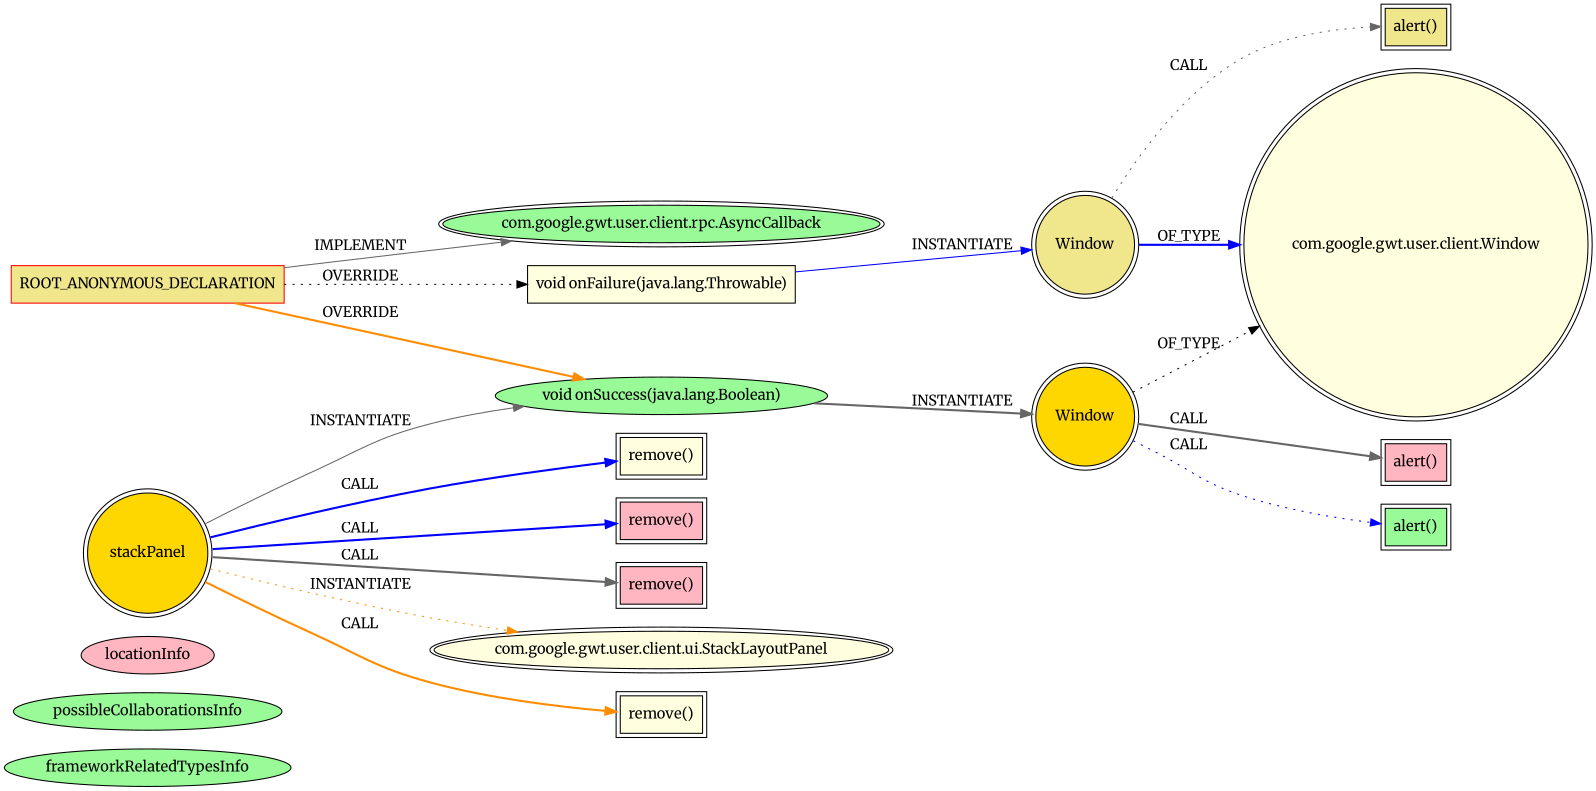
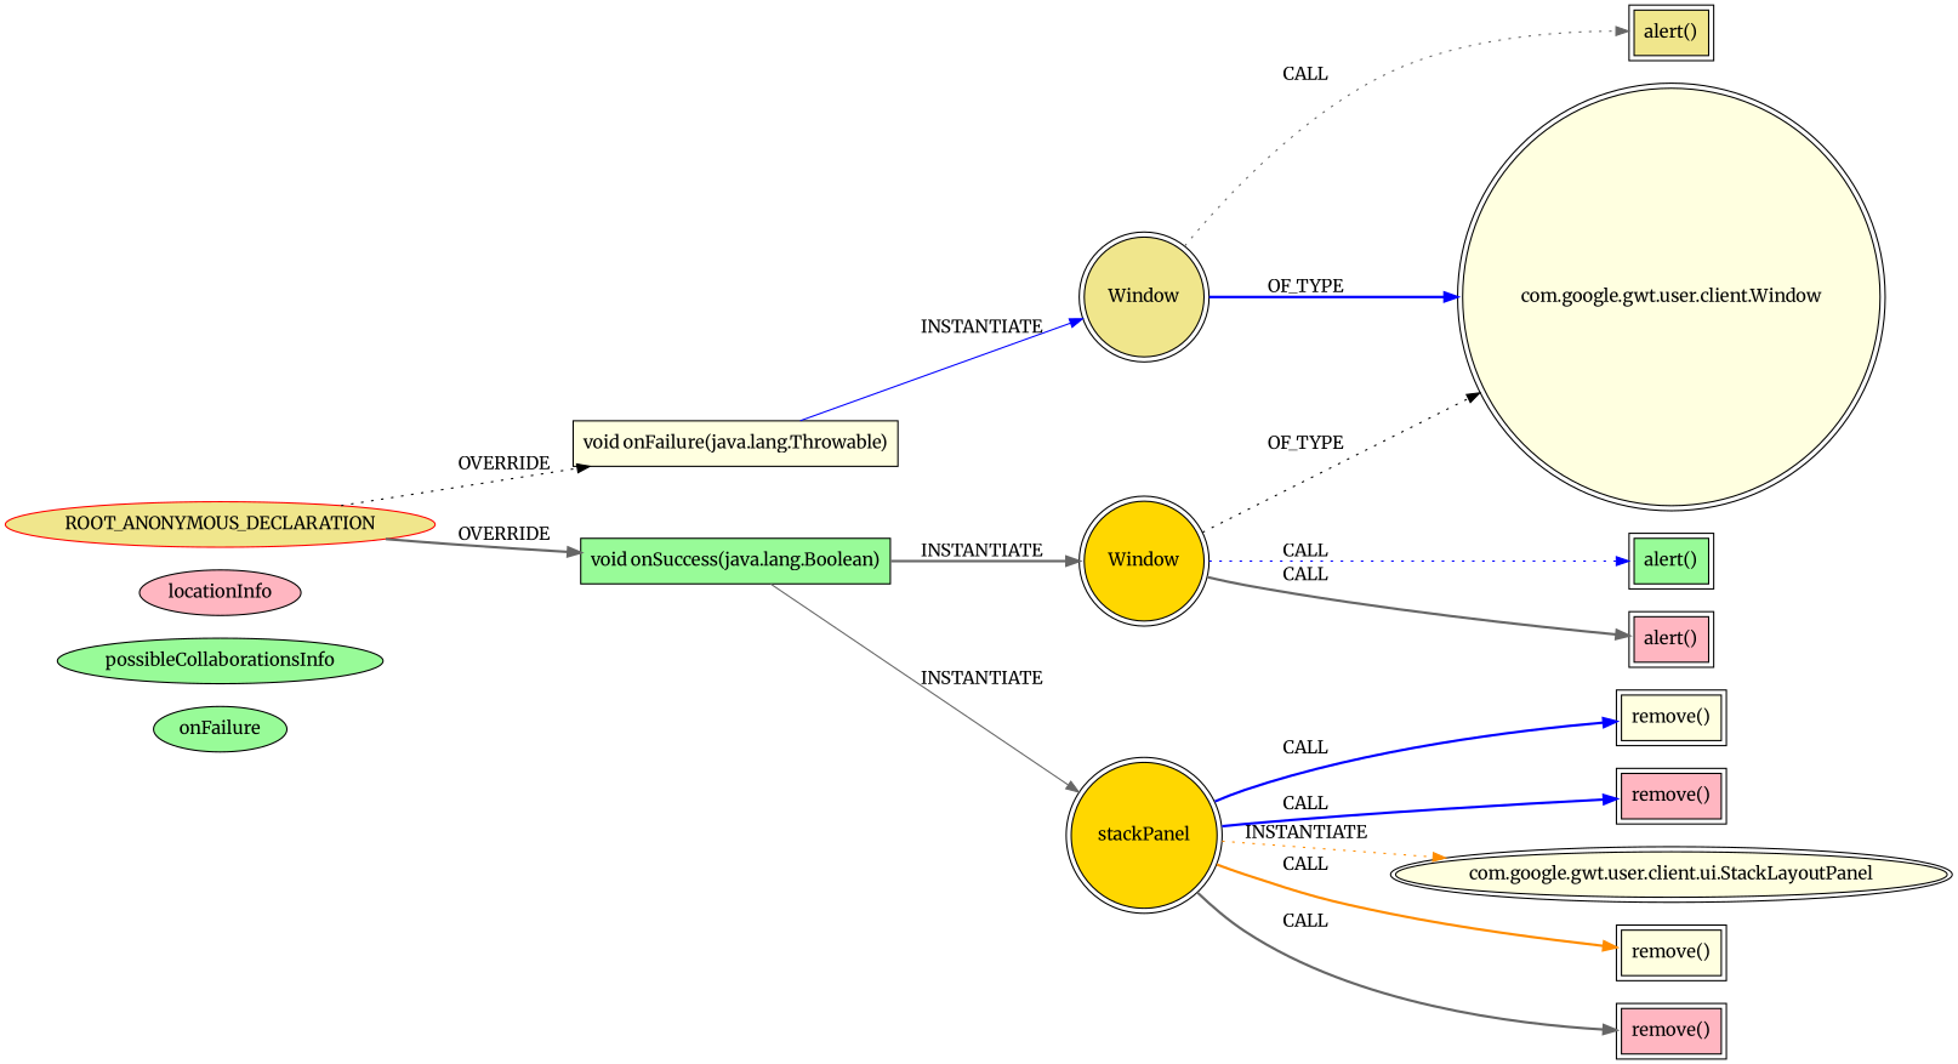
  digraph {
    fontname=Merriweather
    rankdir=LR
    node [fillcolor=palegreen fontname=Merriweather style=filled isFrameworkType=true vertexType=INSIDE_CALL peripheries=2 shape=box]
    edge [color=gray40 fontname=Merriweather style=bold]
-   frameworkRelatedTypesInfo [0="com.google.gwt.user.client.rpc.AsyncCallback" isFrameworkType="" vertexType="" peripheries="" shape=""]
+   frameworkRelatedTypesInfo [0="com.google.gwt.user.client.rpc.AsyncCallback" label=onFailure isFrameworkType="" vertexType="" peripheries="" shape=""]
    possibleCollaborationsInfo [isFrameworkType="" vertexType="" peripheries="" shape=""]
    locationInfo [contextSignature="void execute(sources.client.model.Salle)" filePath="/MainMain-ChatCafeine/ChatCafeine-master/ChatCafeine/src/sources/client/vue/administration/AdminPanel.java" fillcolor=lightpink graphId=208 projectName="MainMain-ChatCafeine" isFrameworkType="" vertexType="" peripheries="" shape=""]
-   n4 [color=red fillcolor=khaki isFrameworkType=false label=ROOT_ANONYMOUS_DECLARATION vertexType=ROOT_ANONYMOUS_DECLARATION peripheries=""]
-   n5 [label="com.google.gwt.user.client.rpc.AsyncCallback" vertexType=FRAMEWORK_INTERFACE_TYPE shape=""]
+   n4 [color=red fillcolor=khaki isFrameworkType=false label=ROOT_ANONYMOUS_DECLARATION vertexType=ROOT_ANONYMOUS_DECLARATION peripheries="" shape=""]
    n6 [fillcolor=lightyellow isFrameworkType=false label="void onFailure(java.lang.Throwable)" vertexType=OVERRIDING_METHOD_DECLARATION peripheries=""]
-   n7 [isFrameworkType=false label="void onSuccess(java.lang.Boolean)" shape=ellipse vertexType=OVERRIDING_METHOD_DECLARATION peripheries=""]
+   n7 [isFrameworkType=false label="void onSuccess(java.lang.Boolean)" vertexType=OVERRIDING_METHOD_DECLARATION peripheries=""]
    n8 [fillcolor=khaki label=Window shape=circle vertexType=VARIABLE_EXPRESION]
    n9 [fillcolor=gold label=Window shape=circle vertexType=VARIABLE_EXPRESION]
    n10 [fillcolor=gold label=stackPanel shape=circle vertexType=VARIABLE_EXPRESION]
    n11 [fillcolor=lightyellow label="com.google.gwt.user.client.Window" shape=circle vertexType=FRAMEWORK_CLASS_TYPE]
    n12 [fillcolor=khaki label="alert()"]
    n13 [fillcolor=lightpink label="alert()"]
    n14 [label="alert()"]
    n15 [fillcolor=lightyellow label="com.google.gwt.user.client.ui.StackLayoutPanel" vertexType=FRAMEWORK_CLASS_TYPE shape=""]
    n16 [fillcolor=lightyellow label="remove()"]
    n17 [fillcolor=lightyellow label="remove()"]
    n18 [fillcolor=lightpink label="remove()"]
    n19 [fillcolor=lightpink label="remove()"]
-   n4 -> n5 [label=IMPLEMENT style=solid]
    n4 -> n6 [color=black label=OVERRIDE style=dotted]
-   n4 -> n7 [color=darkorange label=OVERRIDE]
+   n4 -> n7 [label=OVERRIDE]
    n6 -> n8 [color=blue label=INSTANTIATE style=solid]
    n7 -> n9 [label=INSTANTIATE]
-   n10 -> n7 [label=INSTANTIATE style=solid]
+   n7 -> n10 [label=INSTANTIATE style=solid]
    n8 -> n11 [color=blue label=OF_TYPE]
    n8 -> n12 [label=CALL style=dotted]
    n9 -> n11 [color=black label=OF_TYPE style=dotted]
    n9 -> n13 [label=CALL]
    n9 -> n14 [color=blue label=CALL style=dotted]
    n10 -> n15 [color=darkorange label=INSTANTIATE style=dotted]
    n10 -> n16 [color=darkorange label=CALL]
    n10 -> n17 [color=blue label=CALL]
    n10 -> n18 [color=blue label=CALL]
    n10 -> n19 [label=CALL]
  }
